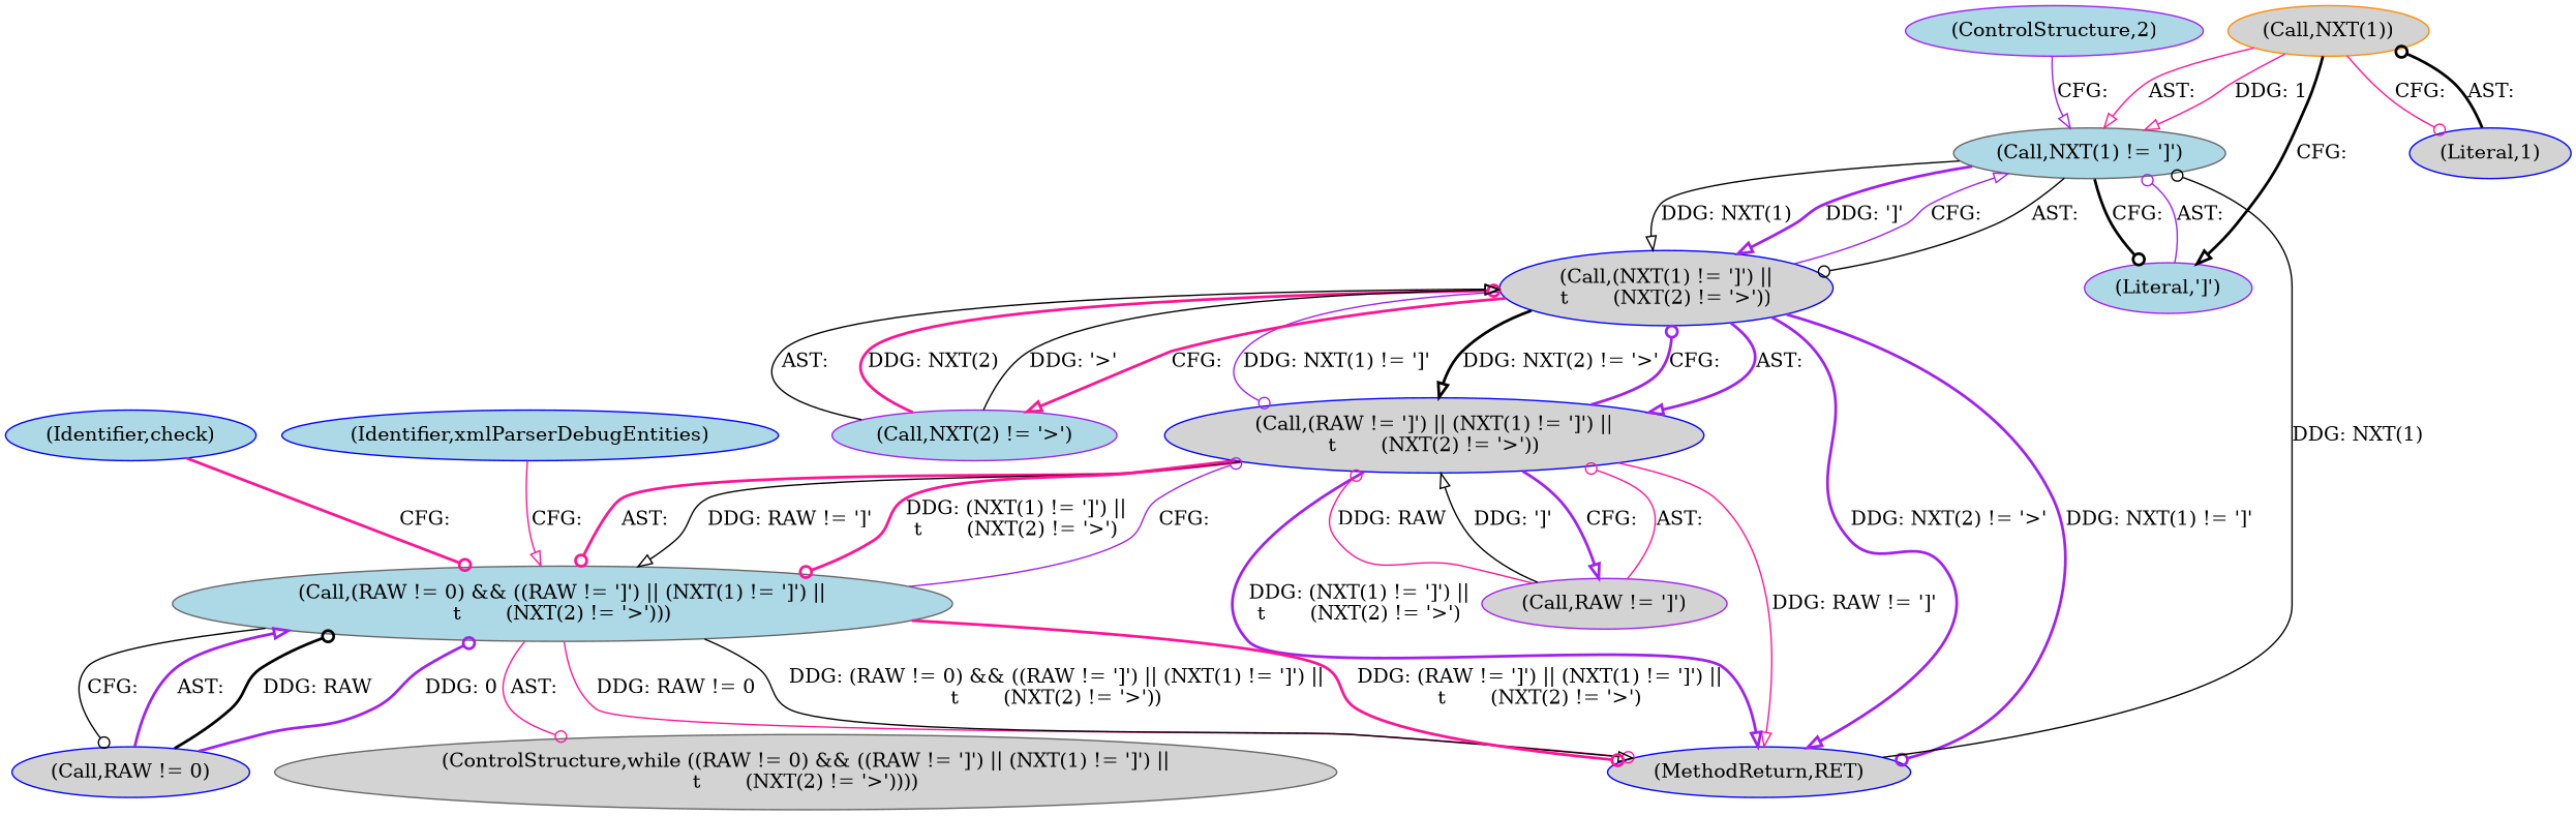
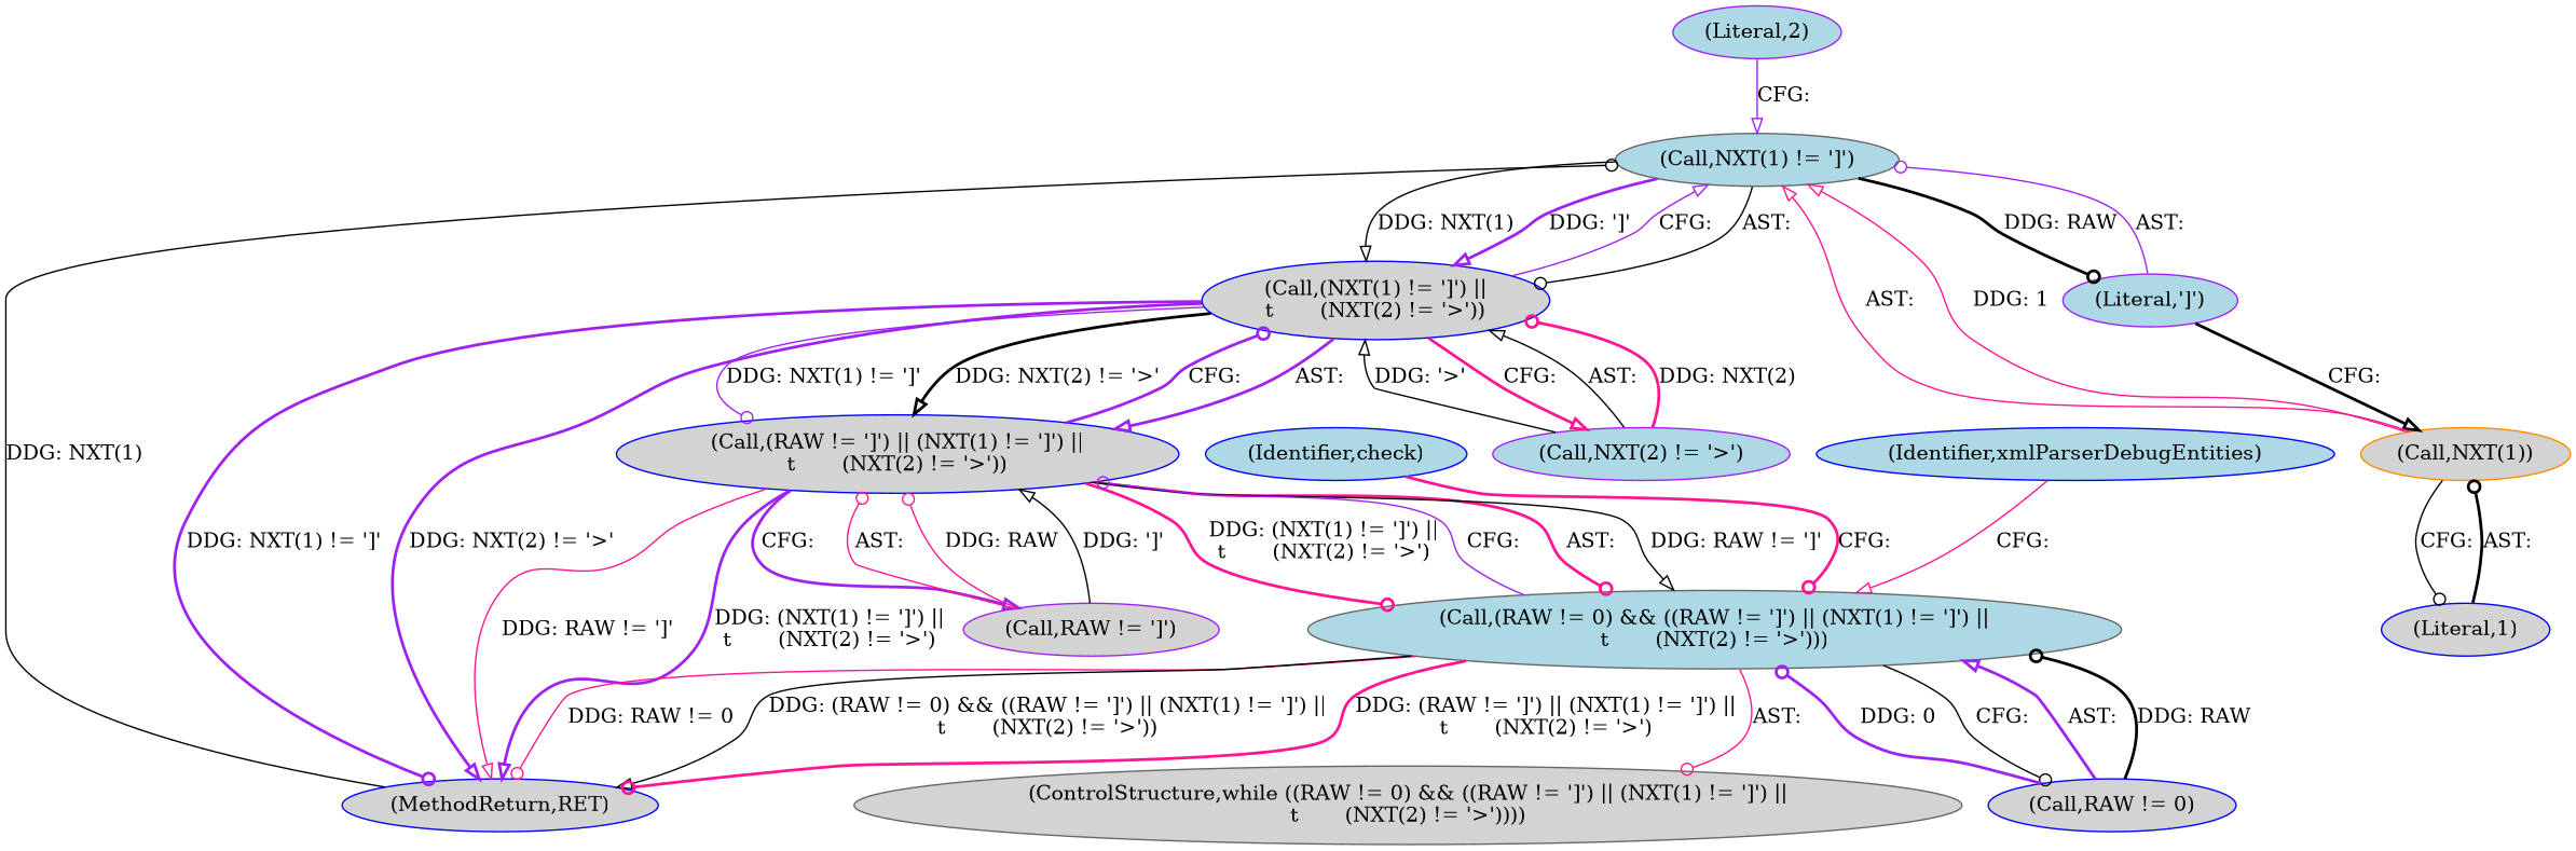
  digraph {
    node [color=blue fillcolor=lightgrey style=filled]
    edge [arrowhead=odot color=deeppink style=solid]
    n1 [color=gray40 fillcolor=lightblue label="(Call,NXT(1) != ']')"]
    n2 [label="(Call,(NXT(1) != ']') ||\n\t       (NXT(2) != '>'))"]
    n3 [color=purple fillcolor=lightblue label="(Literal,']')"]
    n4 [label="(MethodReturn,RET)"]
    n5 [label="(Call,(RAW != ']') || (NXT(1) != ']') ||\n\t       (NXT(2) != '>'))"]
    n6 [color=purple fillcolor=lightblue label="(Call,NXT(2) != '>')"]
    n7 [color=darkorange label="(Call,NXT(1))"]
    n8 [label="(Literal,1)"]
    n9 [color=gray40 fillcolor=lightblue label="(Call,(RAW != 0) && ((RAW != ']') || (NXT(1) != ']') ||\n\t       (NXT(2) != '>')))"]
    n10 [color=purple label="(Call,RAW != ']')"]
    n11 [color=gray40 label="(ControlStructure,while ((RAW != 0) && ((RAW != ']') || (NXT(1) != ']') ||\n\t       (NXT(2) != '>'))))"]
    n12 [label="(Call,RAW != 0)"]
    n13 [fillcolor=lightblue label="(Identifier,check)"]
-   n14 [color=purple fillcolor=lightblue label="(ControlStructure,2)"]
+   n14 [color=purple fillcolor=lightblue label="(Literal,2)"]
    n15 [fillcolor=lightblue label="(Identifier,xmlParserDebugEntities)"]
    n1 -> n2 [color=black label="AST: "]
    n1 -> n2 [arrowhead=onormal color=black label="DDG: NXT(1)"]
    n1 -> n2 [arrowhead=onormal color=purple label="DDG: ']'" style=bold]
-   n1 -> n3 [color=black label="CFG: " style=bold]
+   n1 -> n3 [color=black label="DDG: RAW" style=bold]
    n2 -> n1 [arrowhead=onormal color=purple label="CFG: "]
    n2 -> n4 [color=purple label="DDG: NXT(1) != ']'" style=bold]
    n2 -> n4 [arrowhead=onormal color=purple label="DDG: NXT(2) != '>'" style=bold]
    n2 -> n5 [arrowhead=onormal color=purple label="AST: " style=bold]
    n2 -> n5 [color=purple label="DDG: NXT(1) != ']'"]
    n2 -> n5 [arrowhead=onormal color=black label="DDG: NXT(2) != '>'" style=bold]
    n2 -> n6 [arrowhead=onormal label="CFG: " style=bold]
    n3 -> n1 [color=purple label="AST: "]
-   n7 -> n3 [arrowhead=onormal color=black label="CFG: " style=bold]
+   n3 -> n7 [arrowhead=onormal color=black label="CFG: " style=bold]
    n4 -> n1 [color=black label="DDG: NXT(1)"]
    n5 -> n2 [color=purple label="CFG: " style=bold]
    n5 -> n4 [arrowhead=onormal label="DDG: RAW != ']'"]
    n5 -> n4 [arrowhead=onormal color=purple label="DDG: (NXT(1) != ']') ||\n\t       (NXT(2) != '>')" style=bold]
    n5 -> n9 [label="AST: " style=bold]
    n5 -> n9 [arrowhead=onormal color=black label="DDG: RAW != ']'"]
    n5 -> n9 [label="DDG: (NXT(1) != ']') ||\n\t       (NXT(2) != '>')" style=bold]
    n5 -> n10 [arrowhead=onormal color=purple label="CFG: " style=bold]
    n6 -> n2 [arrowhead=onormal color=black label="AST: "]
    n6 -> n2 [label="DDG: NXT(2)" style=bold]
    n6 -> n2 [arrowhead=onormal color=black label="DDG: '>'"]
    n7 -> n1 [arrowhead=onormal label="AST: "]
    n7 -> n1 [arrowhead=onormal label="DDG: 1"]
-   n7 -> n8 [label="CFG: "]
+   n7 -> n8 [color=black label="CFG: "]
    n8 -> n7 [color=black label="AST: " style=bold]
    n9 -> n4 [label="DDG: RAW != 0"]
    n9 -> n4 [arrowhead=onormal color=black label="DDG: (RAW != 0) && ((RAW != ']') || (NXT(1) != ']') ||\n\t       (NXT(2) != '>'))"]
    n9 -> n4 [label="DDG: (RAW != ']') || (NXT(1) != ']') ||\n\t       (NXT(2) != '>')" style=bold]
    n9 -> n5 [color=purple label="CFG: "]
    n9 -> n11 [label="AST: "]
    n9 -> n12 [color=black label="CFG: "]
    n10 -> n5 [label="AST: "]
    n10 -> n5 [label="DDG: RAW"]
    n10 -> n5 [arrowhead=onormal color=black label="DDG: ']'"]
    n12 -> n9 [arrowhead=onormal color=purple label="AST: " style=bold]
    n12 -> n9 [color=black label="DDG: RAW" style=bold]
    n12 -> n9 [color=purple label="DDG: 0" style=bold]
    n13 -> n9 [label="CFG: " style=bold]
    n14 -> n1 [arrowhead=onormal color=purple label="CFG: "]
    n15 -> n9 [arrowhead=onormal label="CFG: "]
  }
